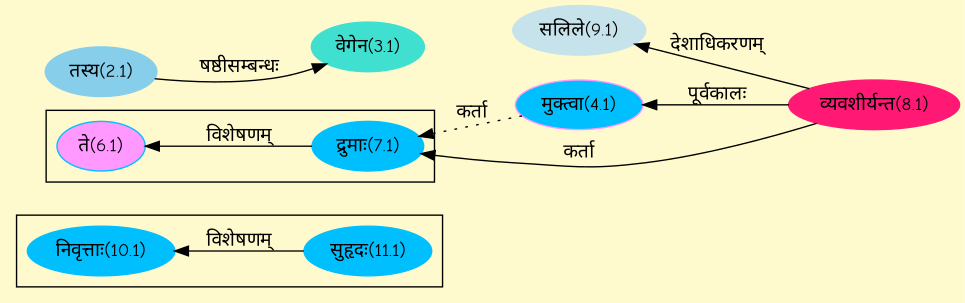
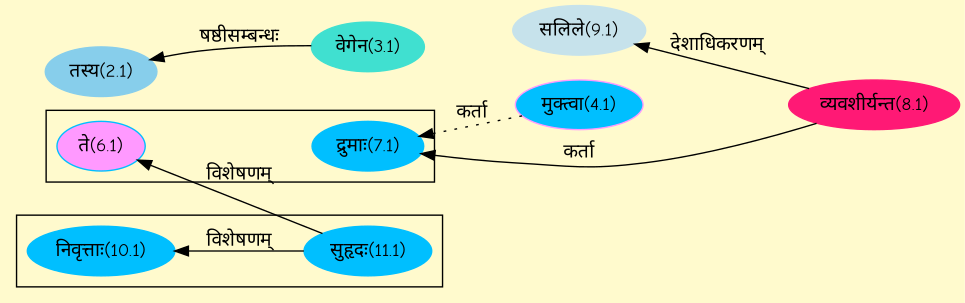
  digraph {
    bgcolor=lemonchiffon1
    compound=true
    fontname="Comic Neue"
    rankdir=LR
    node [color="#00BFFF" fontname="Comic Neue" style=filled]
    edge [dir=back fontname="Comic Neue"]
    n1 [label="द्रुमाः(7.1)"]
    n2 [fillcolor="#FF99FF" label="ते(6.1)"]
    n3 [label="निवृत्ताः(10.1)"]
    n4 [label="सुहृदः(11.1)"]
    n5 [color="#FF99FF" fillcolor="#00BFFF" label="मुक्त्वा(4.1)"]
    n6 [color="#FF1975" label="व्यवशीर्यन्त(8.1)"]
    n7 [color="#87CEEB" label="तस्य(2.1)"]
    n8 [color="#40E0D0" label="वेगेन(3.1)"]
    n9 [color="#C6E2EB" label="सलिले(9.1)"]
    subgraph cluster_1 {
      n1
      n2
    }
    subgraph cluster_2 {
      n3
      n4
    }
    n1 -> n5 [label="कर्ता" style=dotted]
    n1 -> n6 [label="कर्ता"]
-   n2 -> n1 [label="विशेषणम्"]
+   n2 -> n4 [label="विशेषणम्"]
    n3 -> n4 [label="विशेषणम्"]
-   n5 -> n6 [label="पूर्वकालः"]
-   n8 -> n7 [label="षष्ठीसम्बन्धः"]
+   n7 -> n8 [label="षष्ठीसम्बन्धः"]
    n9 -> n6 [label="देशाधिकरणम्"]
  }
